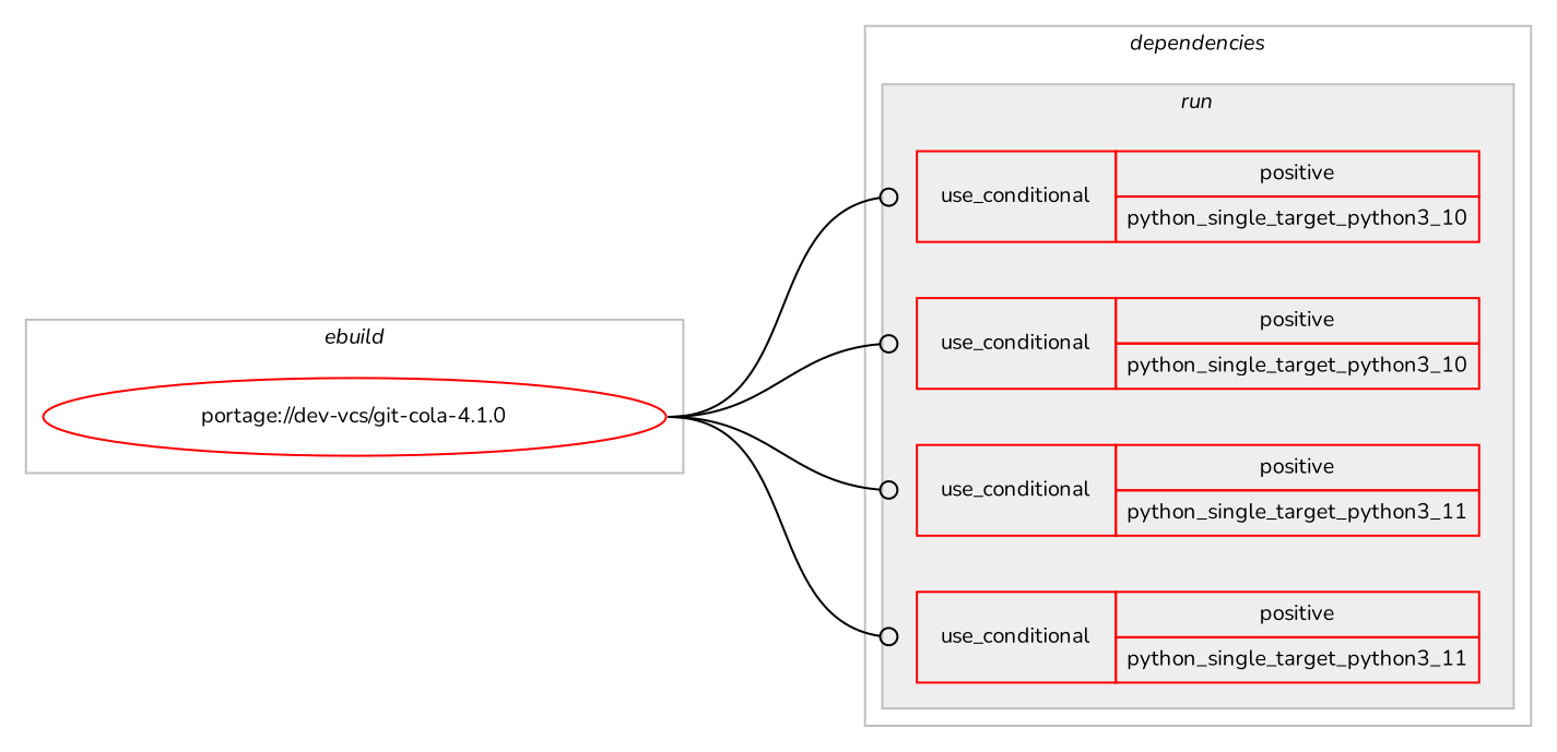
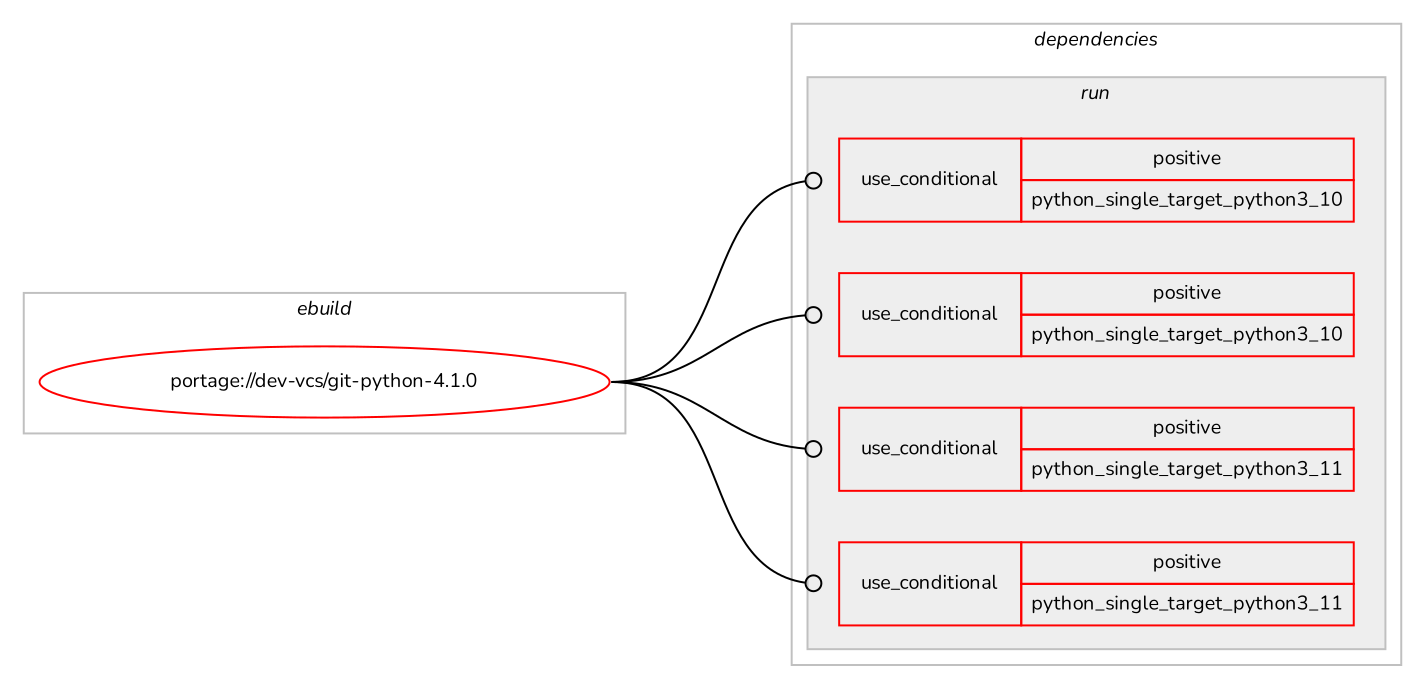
  digraph {
    compound=true
    concentrate=true
    fontname=Nunito
    fontsize=10
    newrank=true
    rankdir=LR
    ranksep=1.5
    node [color=red fontname=Nunito fontsize=10 shape=none]
    edge [arrowhead=odot headport=w style=solid tailport=e weight=20 fontname=Nunito]
-   n1 [label="portage://dev-vcs/git-cola-4.1.0" width=4 shape=""]
+   n1 [label="portage://dev-vcs/git-python-4.1.0" width=4 shape=""]
    n2 [label=<<TABLE BORDER="0" CELLBORDER="1" CELLSPACING="0" CELLPADDING="4"><TR><TD ROWSPAN="3" CELLPADDING="10">use_conditional</TD></TR><TR><TD>positive</TD></TR><TR><TD>python_single_target_python3_10</TD></TR></TABLE>>]
    n3 [label=<<TABLE BORDER="0" CELLBORDER="1" CELLSPACING="0" CELLPADDING="4"><TR><TD ROWSPAN="3" CELLPADDING="10">use_conditional</TD></TR><TR><TD>positive</TD></TR><TR><TD>python_single_target_python3_10</TD></TR></TABLE>>]
    n4 [label=<<TABLE BORDER="0" CELLBORDER="1" CELLSPACING="0" CELLPADDING="4"><TR><TD ROWSPAN="3" CELLPADDING="10">use_conditional</TD></TR><TR><TD>positive</TD></TR><TR><TD>python_single_target_python3_11</TD></TR></TABLE>>]
    n5 [label=<<TABLE BORDER="0" CELLBORDER="1" CELLSPACING="0" CELLPADDING="4"><TR><TD ROWSPAN="3" CELLPADDING="10">use_conditional</TD></TR><TR><TD>positive</TD></TR><TR><TD>python_single_target_python3_11</TD></TR></TABLE>>]
    subgraph cluster_1 {
      color=gray
      label=<<i>ebuild</i>>
      rank=same
      n1
    }
    subgraph cluster_2 {
      color=gray
      label=<<i>dependencies</i>>
      subgraph cluster_3 {
        color=gray
        fillcolor="#eeeeee"
        label=<<i>compile</i>>
        style=filled
      }
      subgraph cluster_4 {
        color=gray
        fillcolor="#eeeeee"
        label=<<i>compile and run</i>>
        style=filled
      }
      subgraph cluster_5 {
        color=gray
        fillcolor="#eeeeee"
        label=<<i>run</i>>
        style=filled
        subgraph sub_6 {
          color=gray
          fillcolor="#eeeeee"
          label=<<i>run</i>>
          style=filled
          n2
        }
        subgraph sub_7 {
          color=gray
          fillcolor="#eeeeee"
          label=<<i>run</i>>
          style=filled
          n3
        }
        subgraph sub_8 {
          color=gray
          fillcolor="#eeeeee"
          label=<<i>run</i>>
          style=filled
          n4
        }
        subgraph sub_9 {
          color=gray
          fillcolor="#eeeeee"
          label=<<i>run</i>>
          style=filled
          n5
        }
      }
    }
    subgraph cluster_10 {
      color=gray
      label=<<i>candidates</i>>
      rank=same
    }
    n1 -> n2
    n1 -> n3
    n1 -> n4
    n1 -> n5
  }
